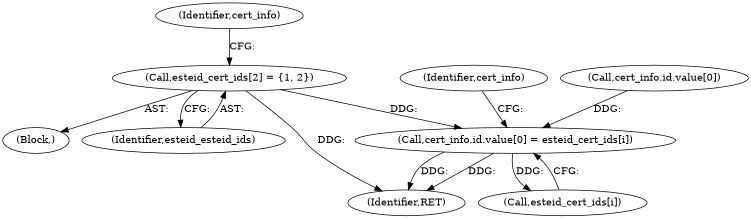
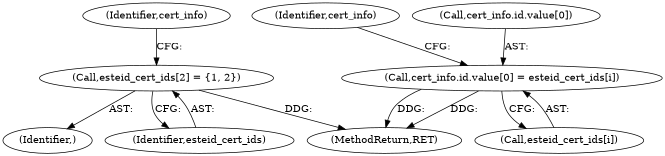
  digraph {
    n1 [label="(Call,cert_info.id.value[0] = esteid_cert_ids[i])"]
-   n2 [label="(Identifier,RET)"]
+   n2 [label="(MethodReturn,RET)"]
    n3 [label="(Call,esteid_cert_ids[i])"]
-   n4 [label="(Block,)"]
+   n4 [label="(Identifier,)"]
    n5 [label="(Call,esteid_cert_ids[2] = {1, 2})"]
-   n6 [label="(Identifier,esteid_esteid_ids)"]
+   n6 [label="(Identifier,esteid_cert_ids)"]
    n7 [label="(Identifier,cert_info)"]
    n8 [label="(Identifier,cert_info)"]
    n9 [label="(Call,cert_info.id.value[0])"]
    n1 -> n2 [label="DDG: "]
    n1 -> n2 [label="DDG: "]
-   n1 -> n3 [label="DDG: "]
-   n3 -> n1 [label="CFG: "]
-   n5 -> n1 [label="DDG: "]
+   n1 -> n3 [label="CFG: "]
+   n3 -> n1 [label="AST: "]
    n5 -> n2 [label="DDG: "]
    n5 -> n4 [label="AST: "]
    n5 -> n6 [label="CFG: "]
    n6 -> n5 [label="AST: "]
    n7 -> n1 [label="CFG: "]
    n8 -> n5 [label="CFG: "]
-   n9 -> n1 [label="DDG: "]
+   n9 -> n1 [label="AST: "]
  }
